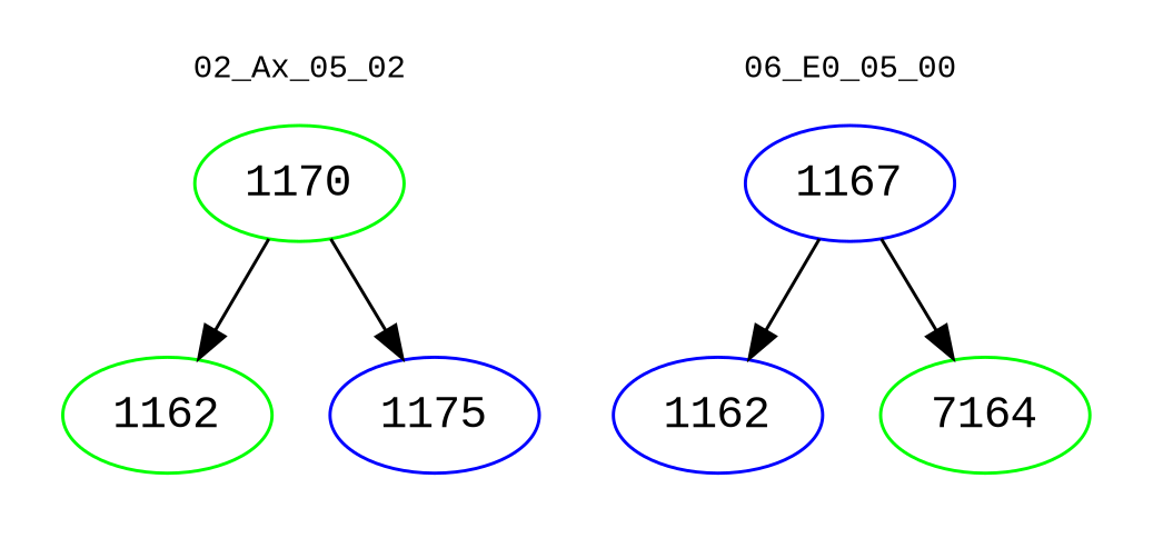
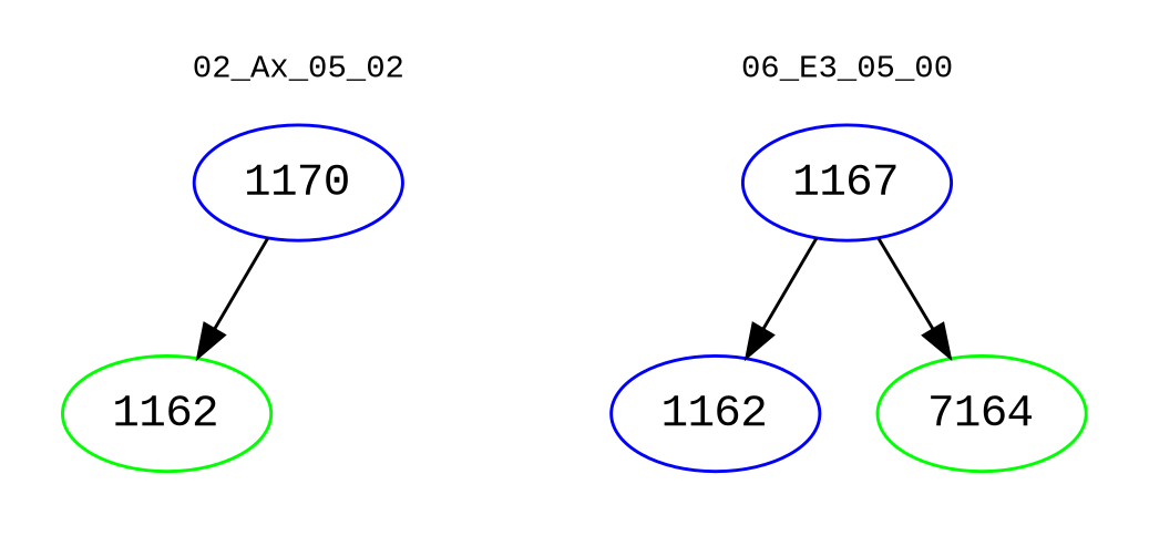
  digraph {
    fontname="Liberation Mono"
    node [color=blue fontname="Liberation Mono"]
    edge [color=black fontname="Liberation Mono"]
-   n1 [color=green label=1170]
+   n1 [label=1170]
    n2 [color=green label=1162]
-   n3 [label=1175]
    n4 [label=1167]
    n5 [label=1162]
    n6 [color=green label=7164]
    subgraph cluster_1 {
      color=white
      fontsize=10
      label="02_Ax_05_02"
      n1
      n2
-     n3
    }
    subgraph cluster_2 {
      color=white
      fontsize=10
-     label="06_E0_05_00"
+     label="06_E3_05_00"
      n4
      n5
      n6
    }
    n1 -> n2
-   n1 -> n3
    n4 -> n5
    n4 -> n6
  }
